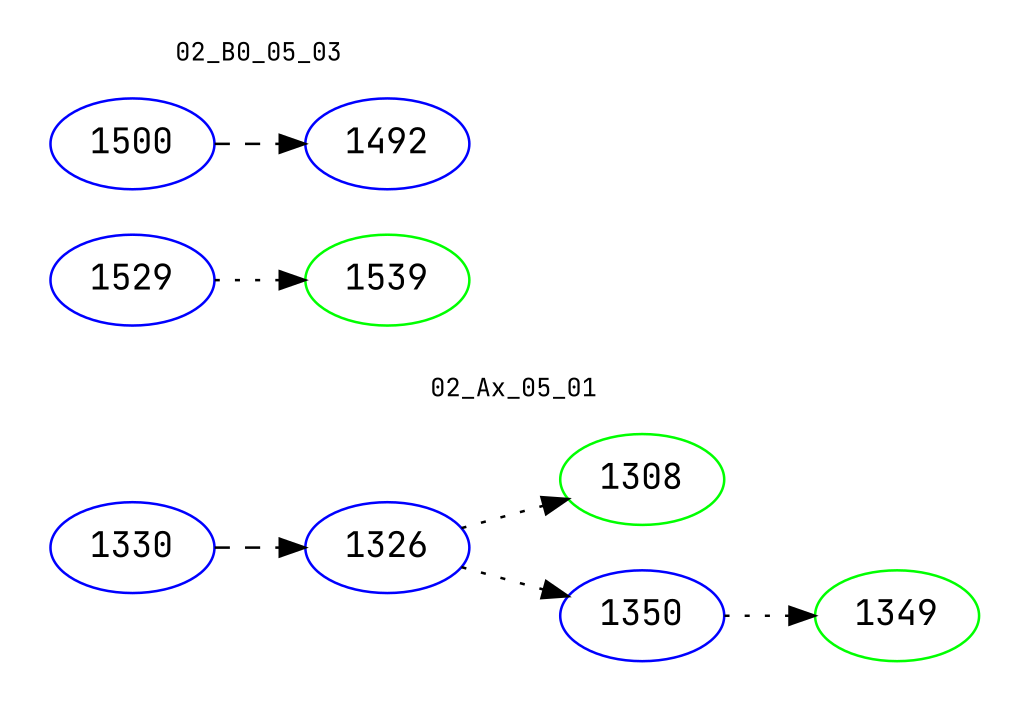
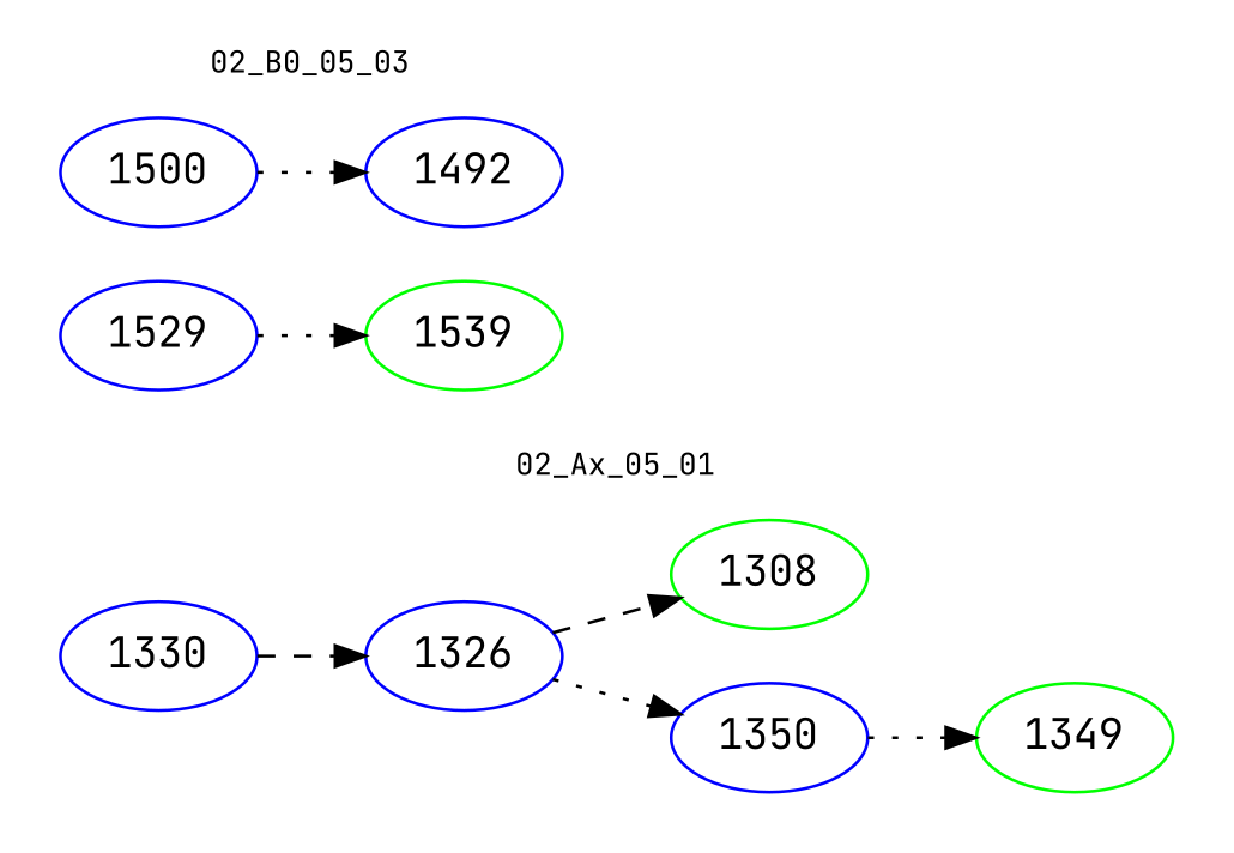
  digraph {
    fontname="JetBrains Mono"
    rankdir=LR
    node [color=blue fontname="JetBrains Mono"]
    edge [color=black fontname="JetBrains Mono" style=dashed]
    n1 [label=1330]
    n2 [label=1326]
    n3 [label=1350]
    n4 [color=green label=1308]
    n5 [color=green label=1349]
    n6 [label=1500]
    n7 [label=1492]
    n8 [label=1529]
    n9 [color=green label=1539]
    subgraph cluster_1 {
      color=white
      fontsize=10
      label="02_Ax_05_01"
      n1
      n2
      n3
      n4
      n5
    }
    subgraph cluster_2 {
      color=white
      fontsize=10
      label="02_B0_05_03"
      n6
      n7
      n8
      n9
    }
    n1 -> n2
    n2 -> n3 [style=dotted]
-   n2 -> n4 [style=dotted]
+   n2 -> n4
    n3 -> n5 [style=dotted]
-   n6 -> n7
+   n6 -> n7 [style=dotted]
    n8 -> n9 [style=dotted]
  }
